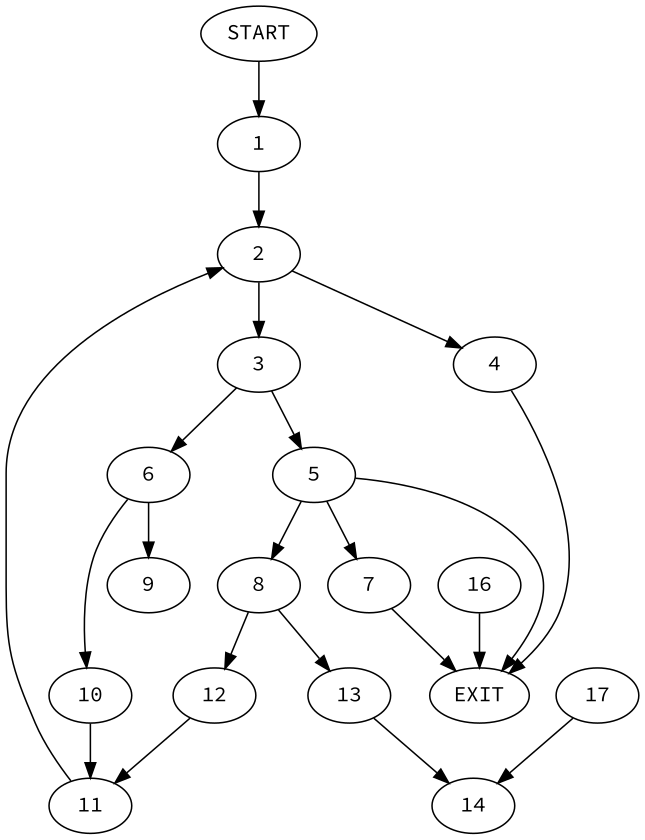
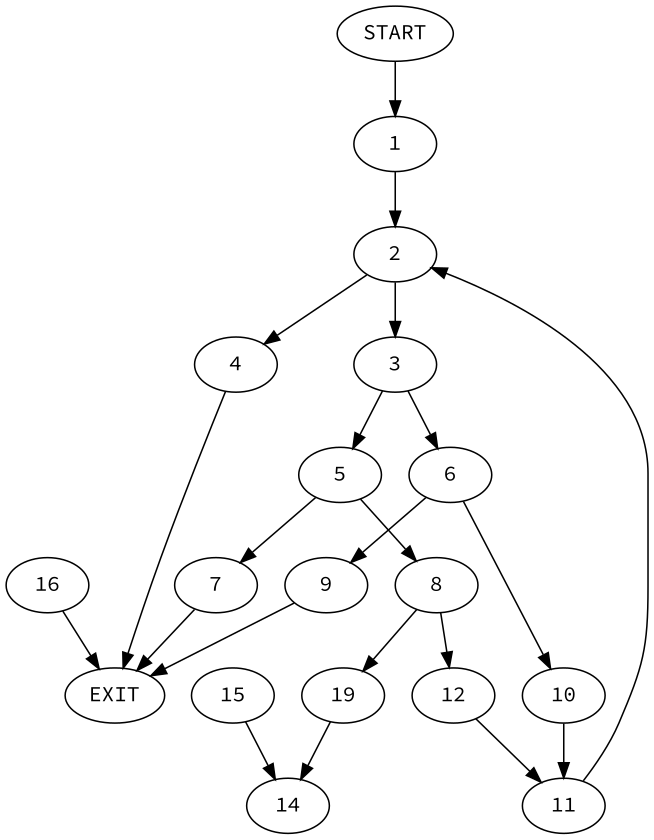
  digraph {
    fontname="Source Code Pro"
    node [fontname="Source Code Pro"]
    edge [fontname="Source Code Pro"]
    n1 [label=START]
    1
    2
    n4 [label=EXIT]
    3
    4
    5
    6
    7
    8
    9
    10
    12
-   13
+   13 [label=19]
    11
    14
    16
-   17
+   17 [label=15]
    n1 -> 1
    1 -> 2
    2 -> 3
    2 -> 4
    3 -> 5
    3 -> 6
    4 -> n4
    5 -> 7
    5 -> 8
    6 -> 9
    6 -> 10
    7 -> n4
    8 -> 12
    8 -> 13
-   5 -> n4
+   9 -> n4
    10 -> 11
    12 -> 11
    13 -> 14
    11 -> 2
    16 -> n4
    17 -> 14
  }
